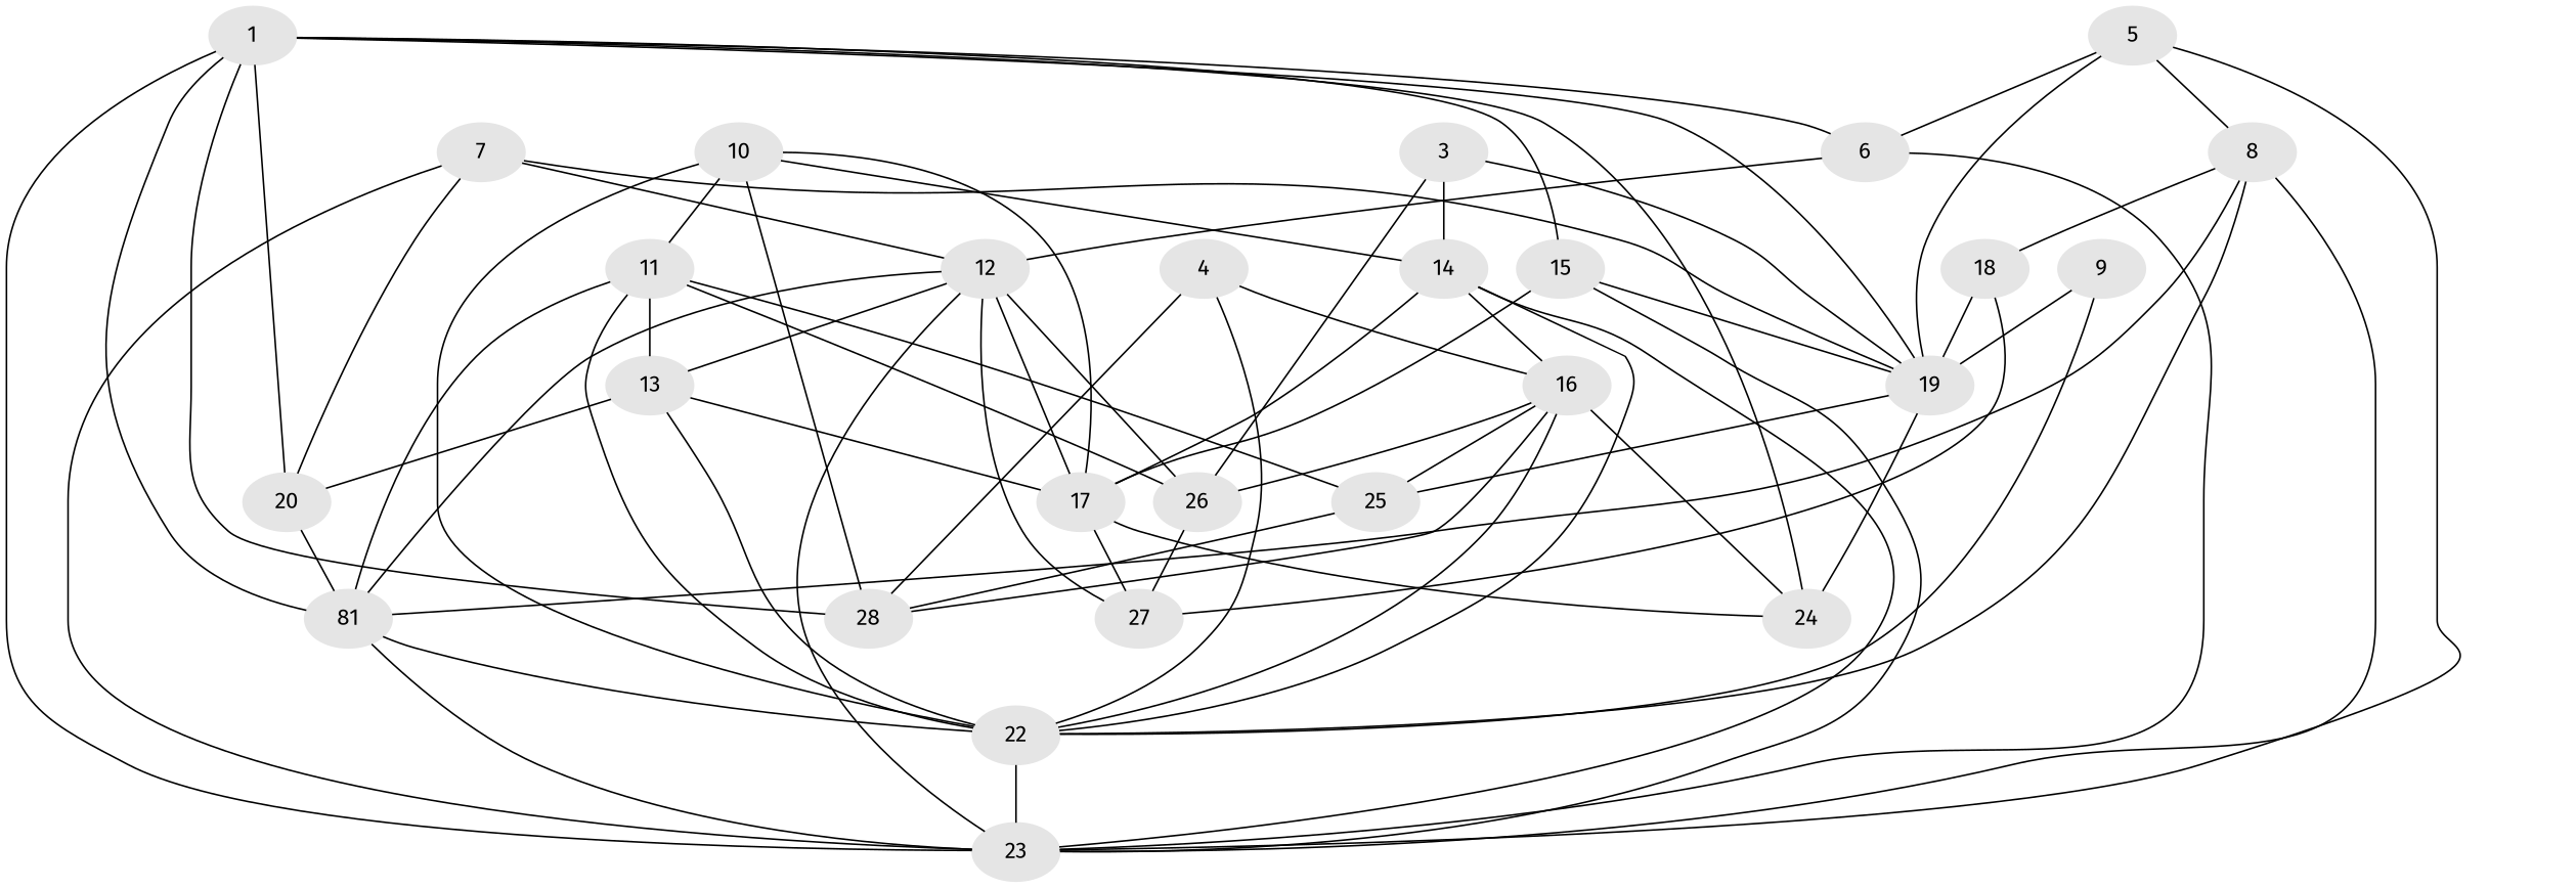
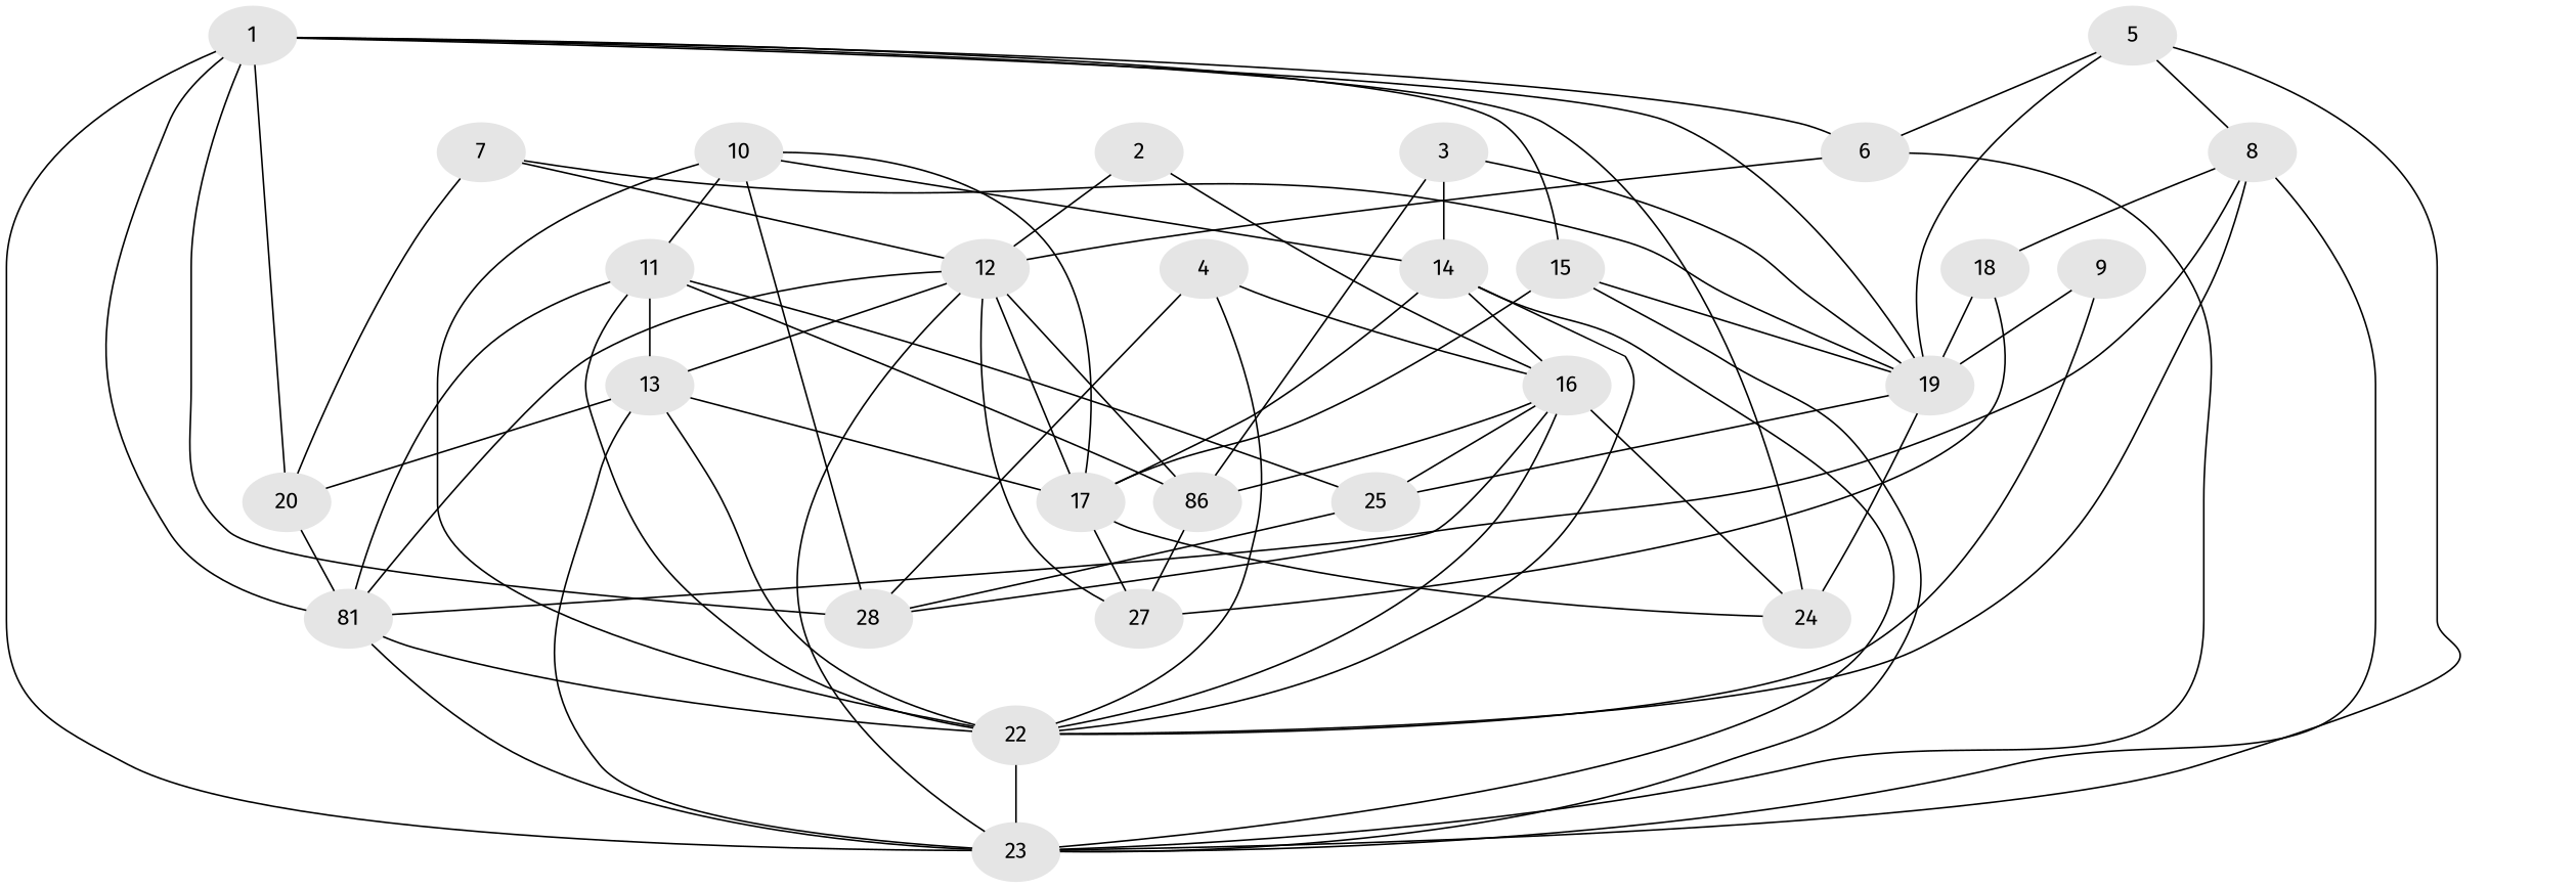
  graph {
    fontname="Fira Sans"
    node [color=gray90 fontname="Fira Sans" style=filled]
    edge [fontname="Fira Sans" weight=1.0]
    1
    6
    15
    19
    20
    n6 [label=81]
    23
    24
    28
    12
    17
    25
    22
+   2
    16
-   26
+   26 [label=86]
    13
    27
    3
    14
    4
    5
    8
    18
    7
    9
    10
    11
    1 -- 6
    1 -- 15
    1 -- 19
    1 -- 20 [weight=2.0]
    1 -- n6
    1 -- 23
    1 -- 24
    1 -- 28
    6 -- 23
    6 -- 12
    15 -- 19
    15 -- 23
    15 -- 17
    19 -- 24
    19 -- 25
    20 -- n6 [weight=2.0]
    n6 -- 23
    n6 -- 22
    12 -- n6
    12 -- 23
    12 -- 17
    12 -- 26
    12 -- 13
    12 -- 27
    17 -- 24
    17 -- 27
    25 -- 28
    22 -- 23 [weight=2.0]
+   2 -- 12
+   2 -- 16
    16 -- 24
    16 -- 28
    16 -- 25
    16 -- 22
    16 -- 26 [weight=2.0]
    26 -- 27
    13 -- 20
    13 -- 17
    13 -- 22
    3 -- 19
    3 -- 26
    3 -- 14
    14 -- 23
    14 -- 17
    14 -- 22
    14 -- 16
    4 -- 28
    4 -- 22
    4 -- 16
    5 -- 6
    5 -- 19
    5 -- 23
    5 -- 8
    8 -- n6
    8 -- 23
    8 -- 22
    8 -- 18
    18 -- 19
    18 -- 27
    7 -- 19
    7 -- 20
-   7 -- 23
+   13 -- 23
    7 -- 12
    9 -- 19
    9 -- 22
    10 -- 28
    10 -- 17
    10 -- 22
    10 -- 14
    10 -- 11
    11 -- n6
    11 -- 25
    11 -- 22 [weight=2.0]
    11 -- 26
    11 -- 13
  }
